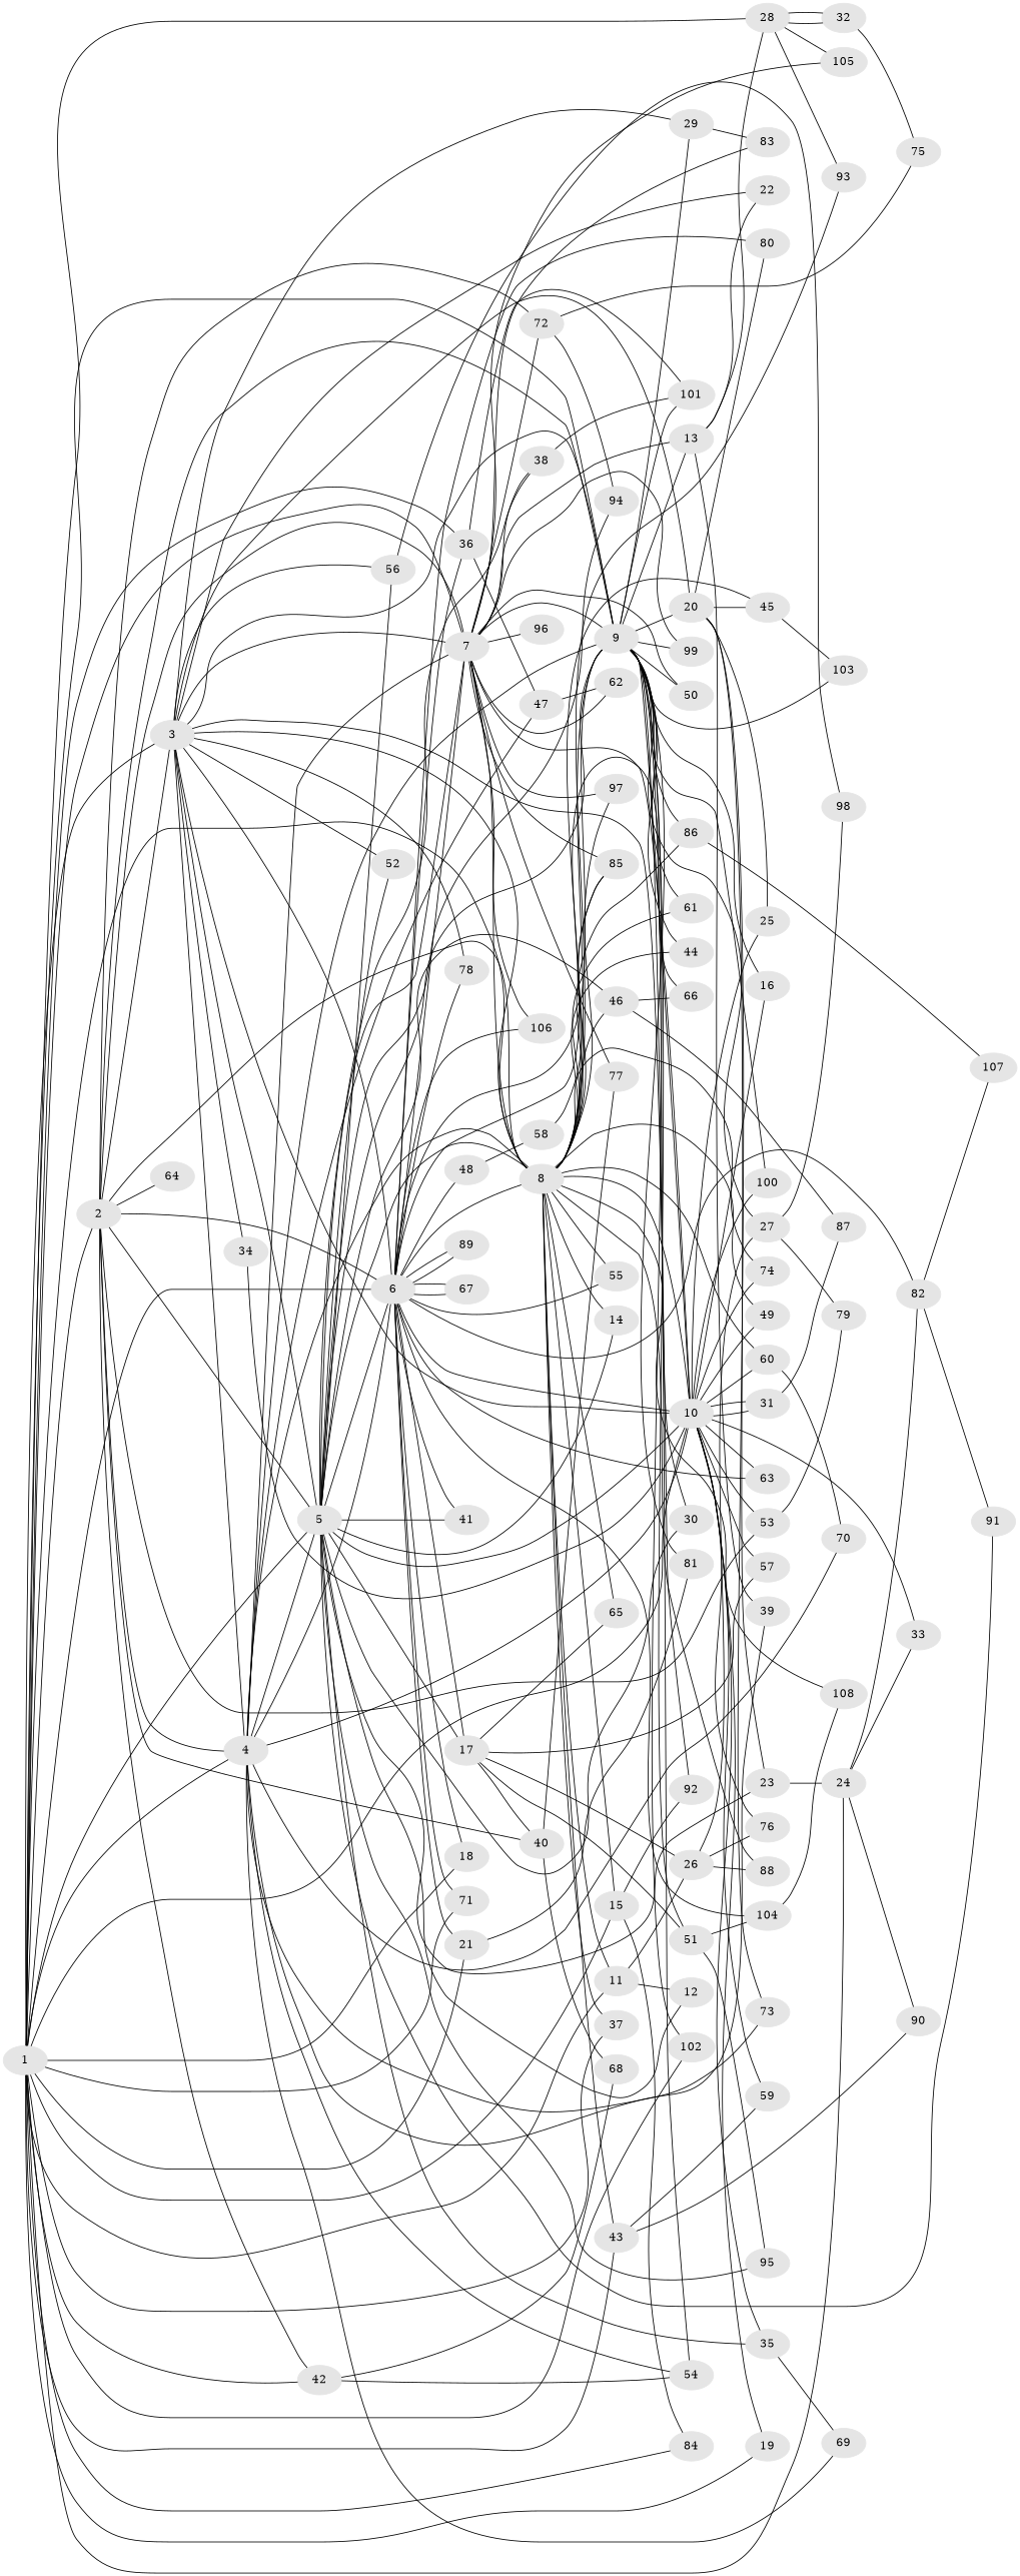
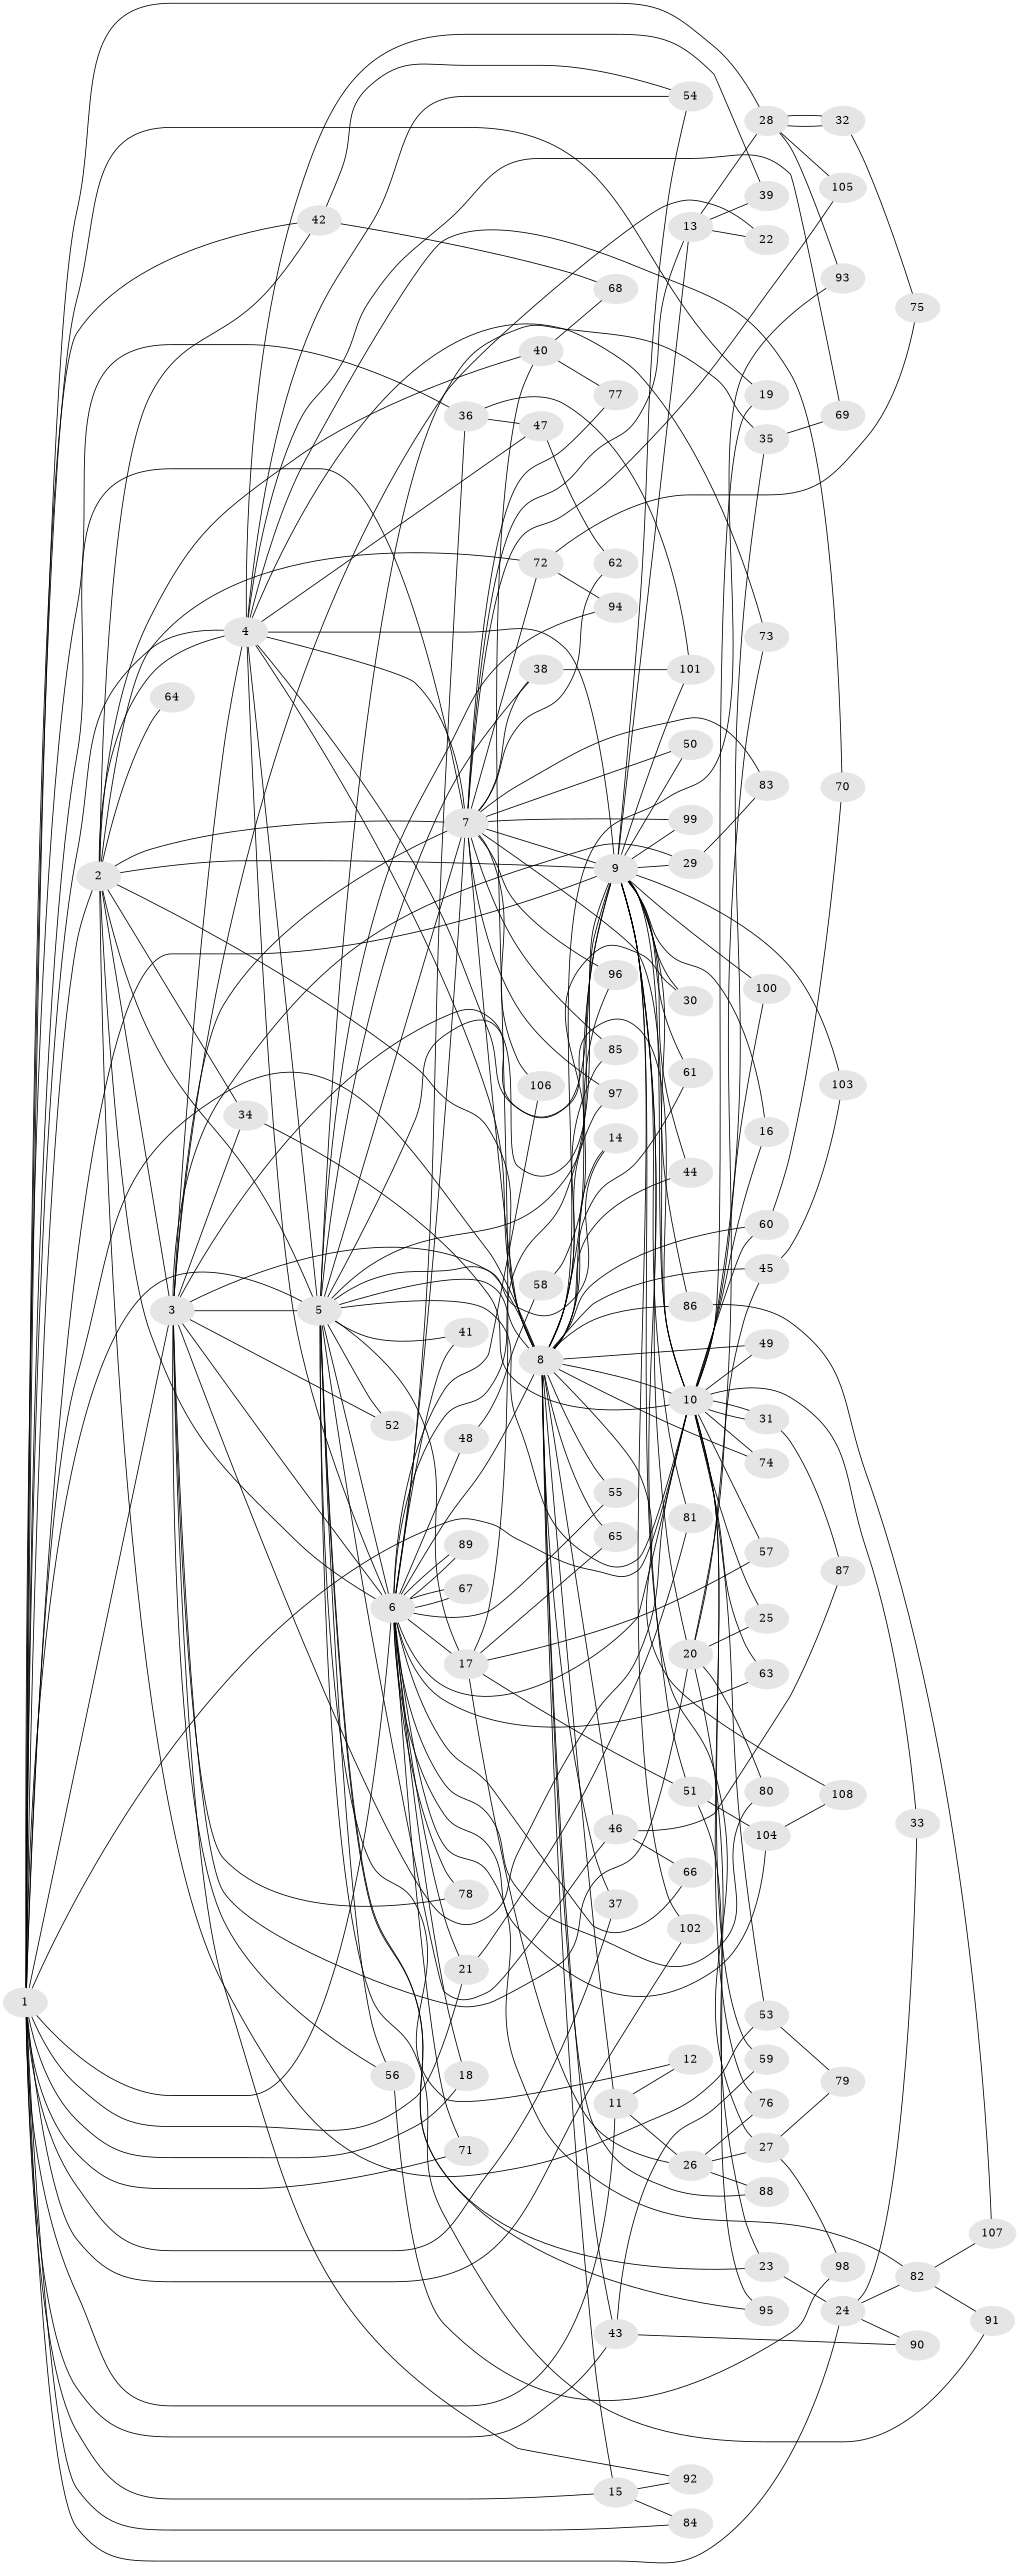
  graph {
    rankdir=LR
    node [color=gray90 style=filled]
    1
    2
    3
    4
    5
    6
    7
    8
    9
    10
    11
    15
    18
    19
    21
    24
    28
    36
    37
    42
    43
    71
    84
    102
    34
    40
    53
    64
    72
    20
    22
    29
    52
    56
    78
    92
    39
    47
    69
    70
    73
    54
    12
    14
    17
    23
    30
    35
    38
    41
    46
    91
    94
    95
    48
    55
    63
    66
    67
    80
    82
    89
    104
    106
    13
    50
    62
    77
    83
    85
    96
    97
    99
    105
    44
    45
    49
    60
    61
    65
    74
    86
    88
    93
    108
    16
    27
    51
    81
    100
    101
    103
    25
    31
    33
    57
    59
    76
    26
    90
    32
    68
    79
    75
    98
    58
    87
    107
    1 -- 2
    1 -- 3
    1 -- 4
    1 -- 5
    1 -- 6
    1 -- 7
    1 -- 8
    1 -- 9
    1 -- 10
    1 -- 11
    1 -- 15
    1 -- 18
    1 -- 19
    1 -- 21
    1 -- 24
    1 -- 28
    1 -- 36
    1 -- 37
    1 -- 42
    1 -- 43
    1 -- 71
    1 -- 84
    1 -- 102
    2 -- 3
    2 -- 4
    2 -- 5
    2 -- 6
    2 -- 7
    2 -- 8
    2 -- 9
    2 -- 42
+   2 -- 34
    2 -- 40
    2 -- 53
    2 -- 64
    2 -- 72
    3 -- 4
    3 -- 5
    3 -- 6
    3 -- 7
    3 -- 8
    3 -- 9
    3 -- 10
    3 -- 34
    3 -- 20
    3 -- 22
    3 -- 29
    3 -- 52
    3 -- 56
    3 -- 78
    3 -- 92
    4 -- 5
    4 -- 6
    4 -- 7
    4 -- 8
    4 -- 9
    4 -- 10
    4 -- 39
    4 -- 47
    4 -- 69
    4 -- 70
    4 -- 73
    4 -- 54
    5 -- 6
    5 -- 7
    5 -- 8
    5 -- 9
    5 -- 10
    5 -- 52
    5 -- 56
    5 -- 12
    5 -- 14
    5 -- 17
    5 -- 23
    5 -- 30
    5 -- 35
    5 -- 38
    5 -- 41
    5 -- 46
    5 -- 91
    5 -- 94
    5 -- 95
    6 -- 7
    6 -- 8
    6 -- 9
    6 -- 10
    6 -- 18
    6 -- 21
    6 -- 36
    6 -- 71
    6 -- 78
    6 -- 17
    6 -- 41
    6 -- 48
    6 -- 55
    6 -- 63
    6 -- 66
    6 -- 67
    6 -- 67
    6 -- 80
    6 -- 82
    6 -- 89
    6 -- 89
    6 -- 104
    6 -- 106
    7 -- 8
    7 -- 9
    7 -- 10
    7 -- 72
    7 -- 38
    7 -- 106
    7 -- 13
    7 -- 50
    7 -- 62
    7 -- 77
    7 -- 83
    7 -- 85
    7 -- 96
    7 -- 97
    7 -- 99
    7 -- 105
    8 -- 9
    8 -- 10
    8 -- 11
    8 -- 15
    8 -- 37
    8 -- 43
    8 -- 14
    8 -- 46
    8 -- 55
    8 -- 85
    8 -- 97
    8 -- 44
    8 -- 45
    8 -- 49
    8 -- 60
    8 -- 61
    8 -- 65
    8 -- 74
    8 -- 86
    8 -- 88
    8 -- 93
    8 -- 108
    9 -- 10
    9 -- 102
    9 -- 20
    9 -- 29
    9 -- 54
    9 -- 30
    9 -- 13
    9 -- 50
    9 -- 99
    9 -- 44
    9 -- 61
    9 -- 86
    9 -- 16
    9 -- 27
    9 -- 51
    9 -- 81
    9 -- 100
    9 -- 101
    9 -- 103
    10 -- 19
    10 -- 53
    10 -- 35
    10 -- 63
    10 -- 49
    10 -- 60
    10 -- 74
    10 -- 16
    10 -- 100
    10 -- 25
    10 -- 31
    10 -- 31
    10 -- 33
    10 -- 57
    10 -- 59
    10 -- 76
    11 -- 12
    11 -- 26
    15 -- 84
    15 -- 92
    21 -- 81
    24 -- 82
    24 -- 33
    24 -- 90
    28 -- 105
    28 -- 93
    28 -- 32
    28 -- 32
    36 -- 47
    36 -- 101
    42 -- 54
    42 -- 68
    43 -- 59
    43 -- 90
    34 -- 10
    40 -- 77
    40 -- 68
    53 -- 79
    72 -- 94
    72 -- 75
    20 -- 73
    20 -- 23
    20 -- 80
    20 -- 45
    20 -- 25
    29 -- 83
    56 -- 98
    47 -- 62
    17 -- 40
    17 -- 65
    17 -- 51
    17 -- 57
    17 -- 26
    23 -- 24
    35 -- 69
    38 -- 101
    46 -- 66
    46 -- 87
    48 -- 58
    82 -- 91
    82 -- 107
    104 -- 108
    13 -- 28
    13 -- 22
    13 -- 39
    45 -- 103
    60 -- 70
    86 -- 107
    27 -- 79
    27 -- 98
    51 -- 95
    51 -- 104
    31 -- 87
    26 -- 88
    26 -- 27
    26 -- 76
    32 -- 75
-   58 -- 85
+   58 -- 96
  }
